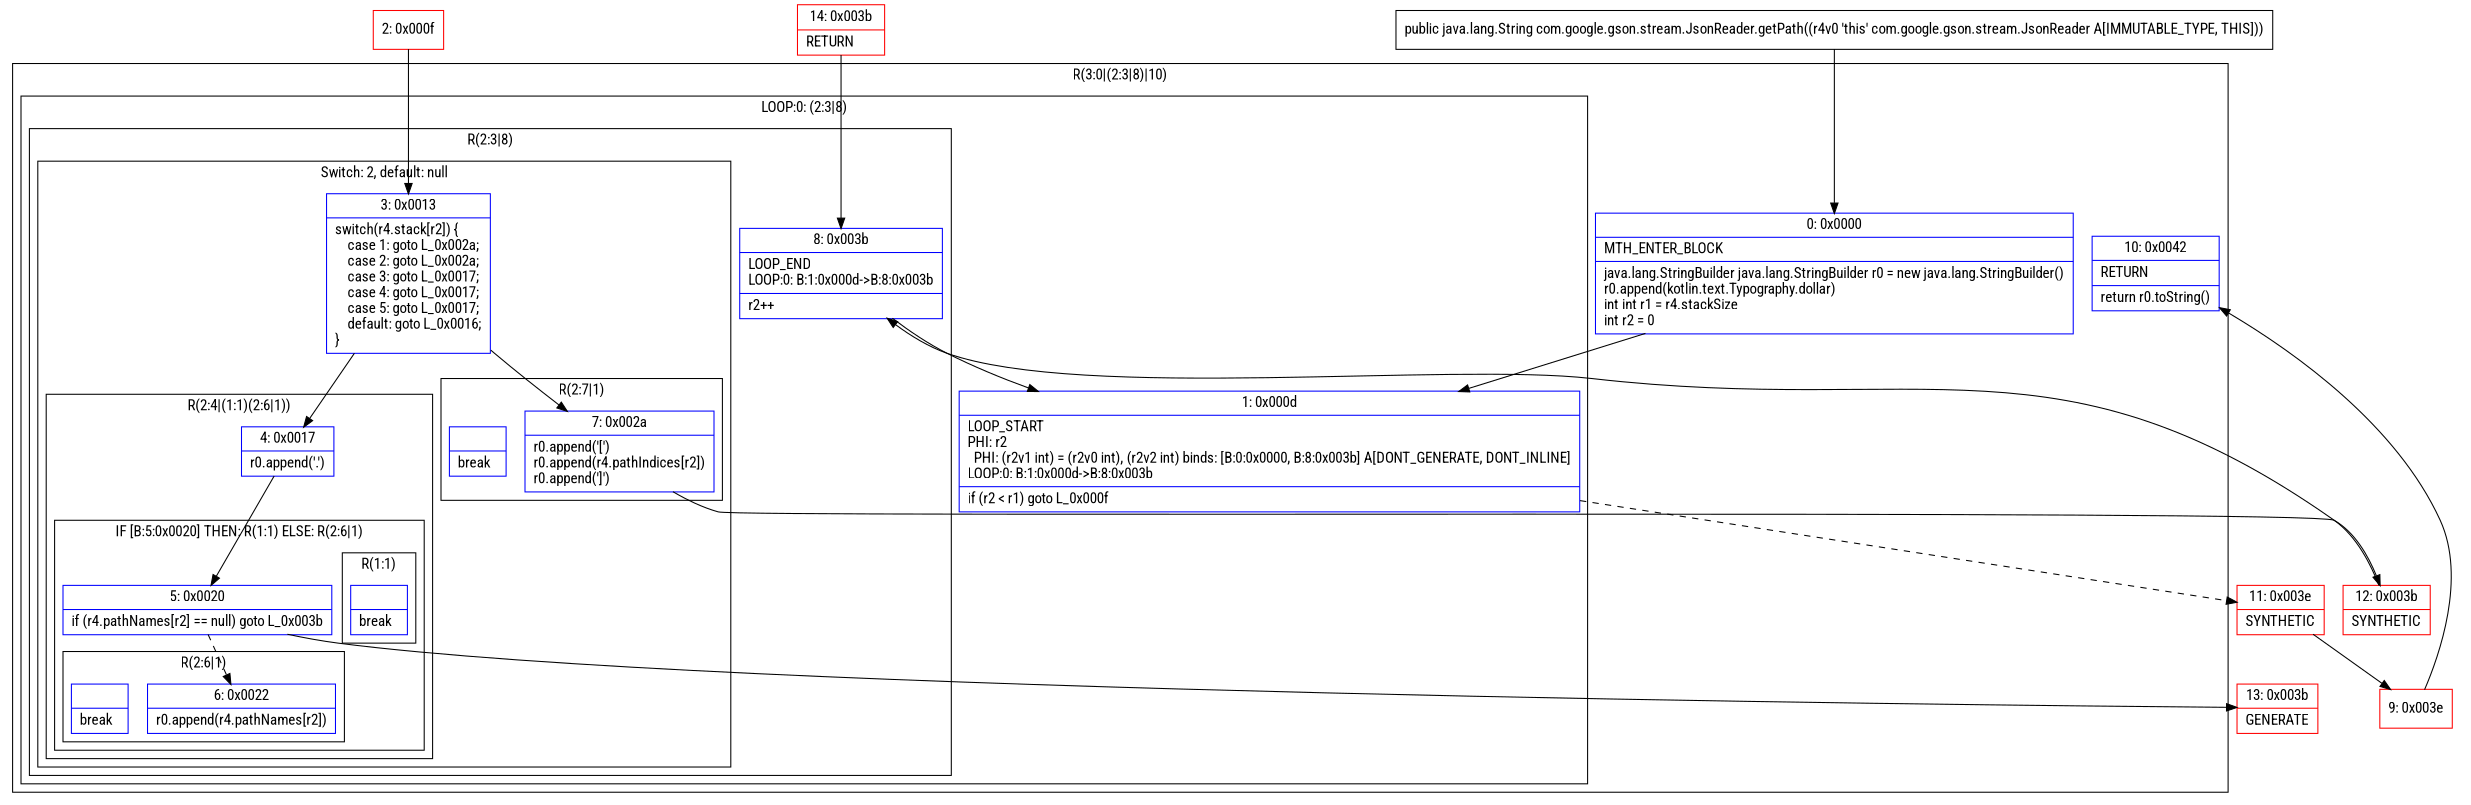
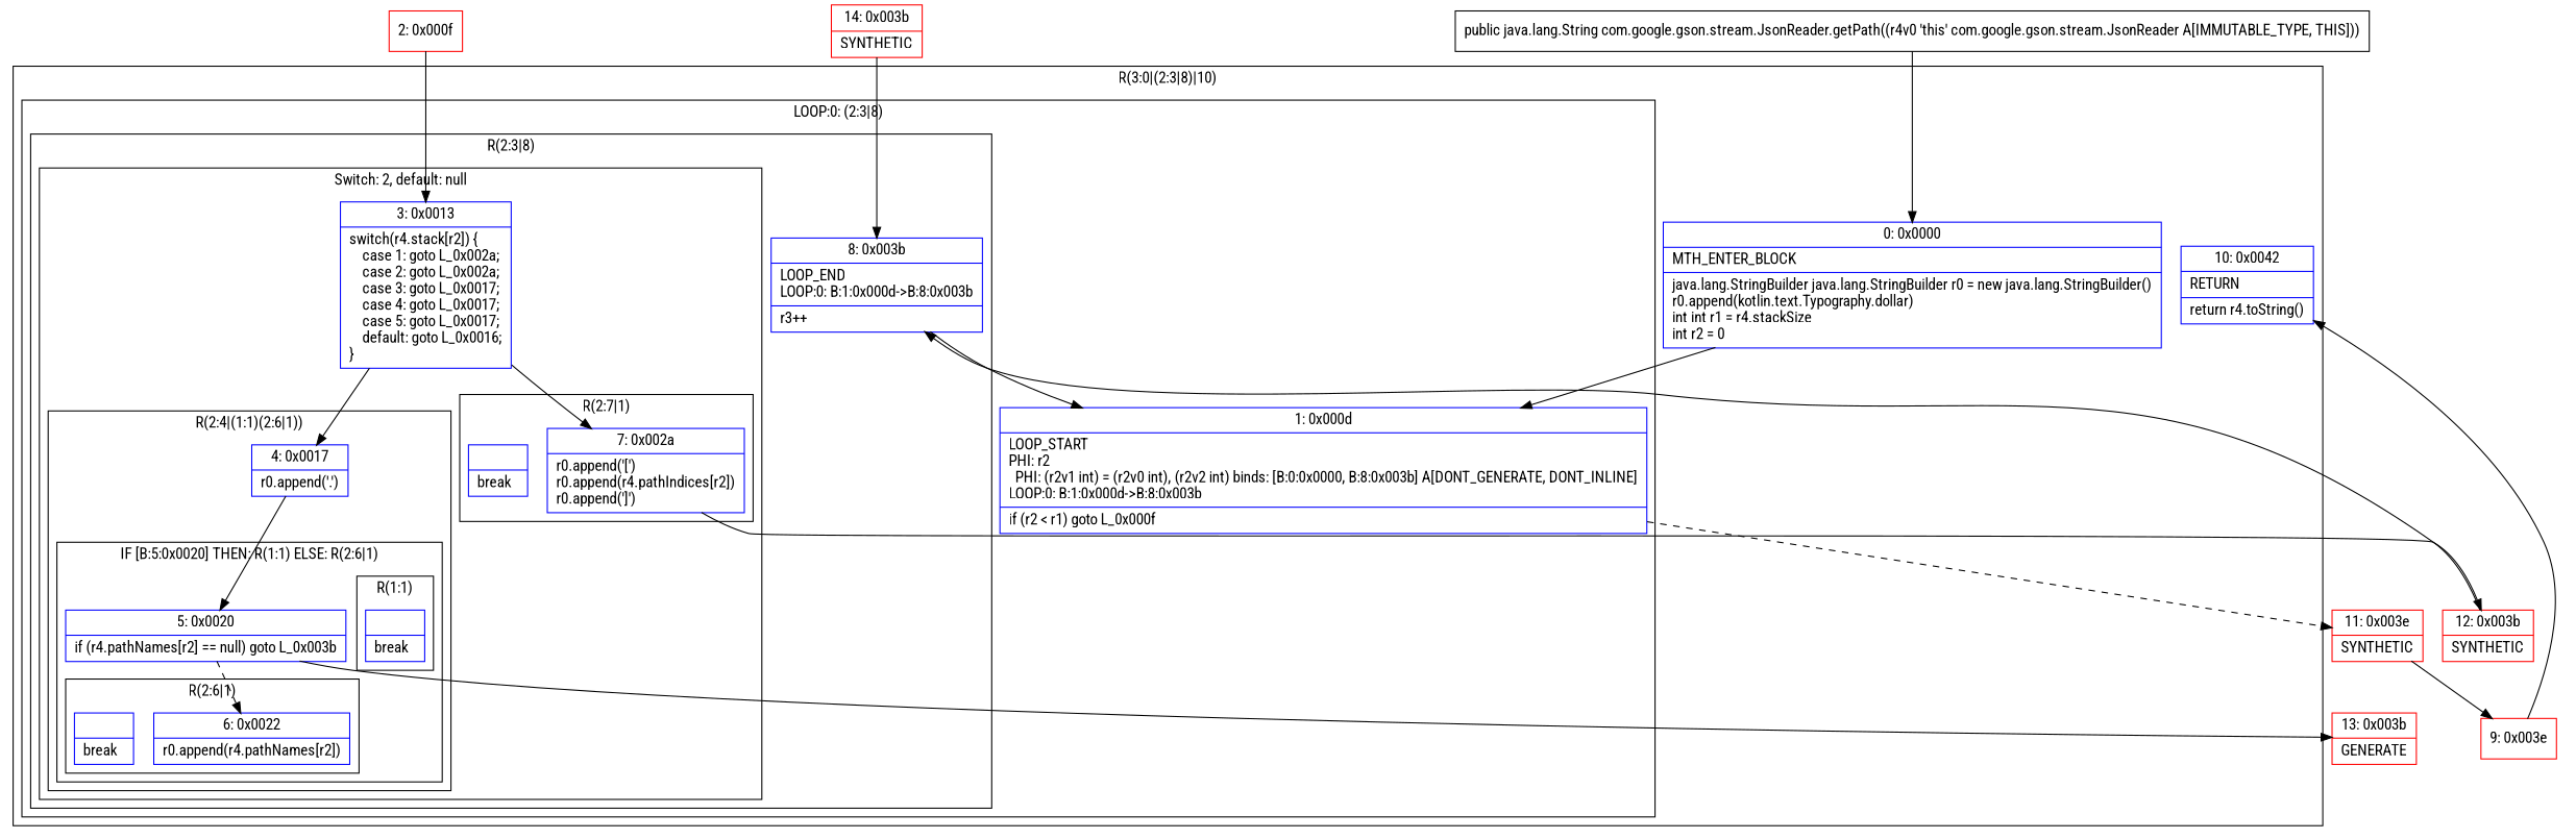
  digraph {
    fontname="Roboto Condensed"
    node [color=blue fontname="Roboto Condensed" shape=record]
    edge [fontname="Roboto Condensed"]
    n1 [label="{7\:\ 0x002a|r0.append('[')\lr0.append(r4.pathIndices[r2])\lr0.append(']')\l}"]
    n2 [label="{|break\l}"]
    n3 [label="{|break\l}"]
    n4 [label="{6\:\ 0x0022|r0.append(r4.pathNames[r2])\l}"]
    n5 [label="{|break\l}"]
    n6 [label="{5\:\ 0x0020|if (r4.pathNames[r2] == null) goto L_0x003b\l}"]
    n7 [label="{4\:\ 0x0017|r0.append('.')\l}"]
    n8 [label="{3\:\ 0x0013|switch(r4.stack[r2]) \{\l    case 1: goto L_0x002a;\l    case 2: goto L_0x002a;\l    case 3: goto L_0x0017;\l    case 4: goto L_0x0017;\l    case 5: goto L_0x0017;\l    default: goto L_0x0016;\l\}\l}"]
-   n9 [label="{8\:\ 0x003b|LOOP_END\lLOOP:0: B:1:0x000d\-\>B:8:0x003b\l|r2++\l}"]
+   n9 [label="{8\:\ 0x003b|LOOP_END\lLOOP:0: B:1:0x000d\-\>B:8:0x003b\l|r3++\l}"]
    n10 [label="{1\:\ 0x000d|LOOP_START\lPHI: r2 \l  PHI: (r2v1 int) = (r2v0 int), (r2v2 int) binds: [B:0:0x0000, B:8:0x003b] A[DONT_GENERATE, DONT_INLINE]\lLOOP:0: B:1:0x000d\-\>B:8:0x003b\l|if (r2 \< r1) goto L_0x000f\l}"]
    n11 [label="{0\:\ 0x0000|MTH_ENTER_BLOCK\l|java.lang.StringBuilder java.lang.StringBuilder r0 = new java.lang.StringBuilder()\lr0.append(kotlin.text.Typography.dollar)\lint int r1 = r4.stackSize\lint r2 = 0\l}"]
-   n12 [label="{10\:\ 0x0042|RETURN\l|return r0.toString()\l}"]
+   n12 [label="{10\:\ 0x0042|RETURN\l|return r4.toString()\l}"]
    n13 [color=red label="{12\:\ 0x003b|SYNTHETIC\l}"]
    n14 [color=red label="{13\:\ 0x003b|GENERATE\l}"]
    n15 [color=red label="{11\:\ 0x003e|SYNTHETIC\l}"]
    n16 [color=red label="{2\:\ 0x000f}"]
    n17 [color=red label="{9\:\ 0x003e}"]
-   n18 [color=red label="{14\:\ 0x003b|RETURN\l}"]
+   n18 [color=red label="{14\:\ 0x003b|SYNTHETIC\l}"]
    n19 [label="{public java.lang.String com.google.gson.stream.JsonReader.getPath((r4v0 'this' com.google.gson.stream.JsonReader A[IMMUTABLE_TYPE, THIS])) }" color=""]
    subgraph cluster_1 {
      label="R(3:0|(2:3|8)|10)"
      n11
      n12
      subgraph cluster_2 {
        label="LOOP:0: (2:3|8)"
        n10
        subgraph cluster_3 {
          label="R(2:3|8)"
          n9
          subgraph cluster_4 {
            label="Switch: 2, default: null"
            n8
            subgraph cluster_5 {
              label="R(2:7|1)"
              n1
              n2
            }
            subgraph cluster_6 {
              label="R(2:4|(1:1)(2:6|1))"
              n7
              subgraph cluster_7 {
                label="IF [B:5:0x0020] THEN: R(1:1) ELSE: R(2:6|1)"
                n6
                subgraph cluster_8 {
                  label="R(1:1)"
                  n3
                }
                subgraph cluster_9 {
                  label="R(2:6|1)"
                  n4
                  n5
                }
              }
            }
          }
        }
      }
    }
    n1 -> n13
    n6 -> n4 [style=dashed]
    n6 -> n14
    n7 -> n6
    n8 -> n1
    n8 -> n7
    n9 -> n10
    n10 -> n15 [style=dashed]
    n11 -> n10
    n13 -> n9
    n15 -> n17
    n16 -> n8
    n17 -> n12
    n18 -> n9
    n19 -> n11
  }
